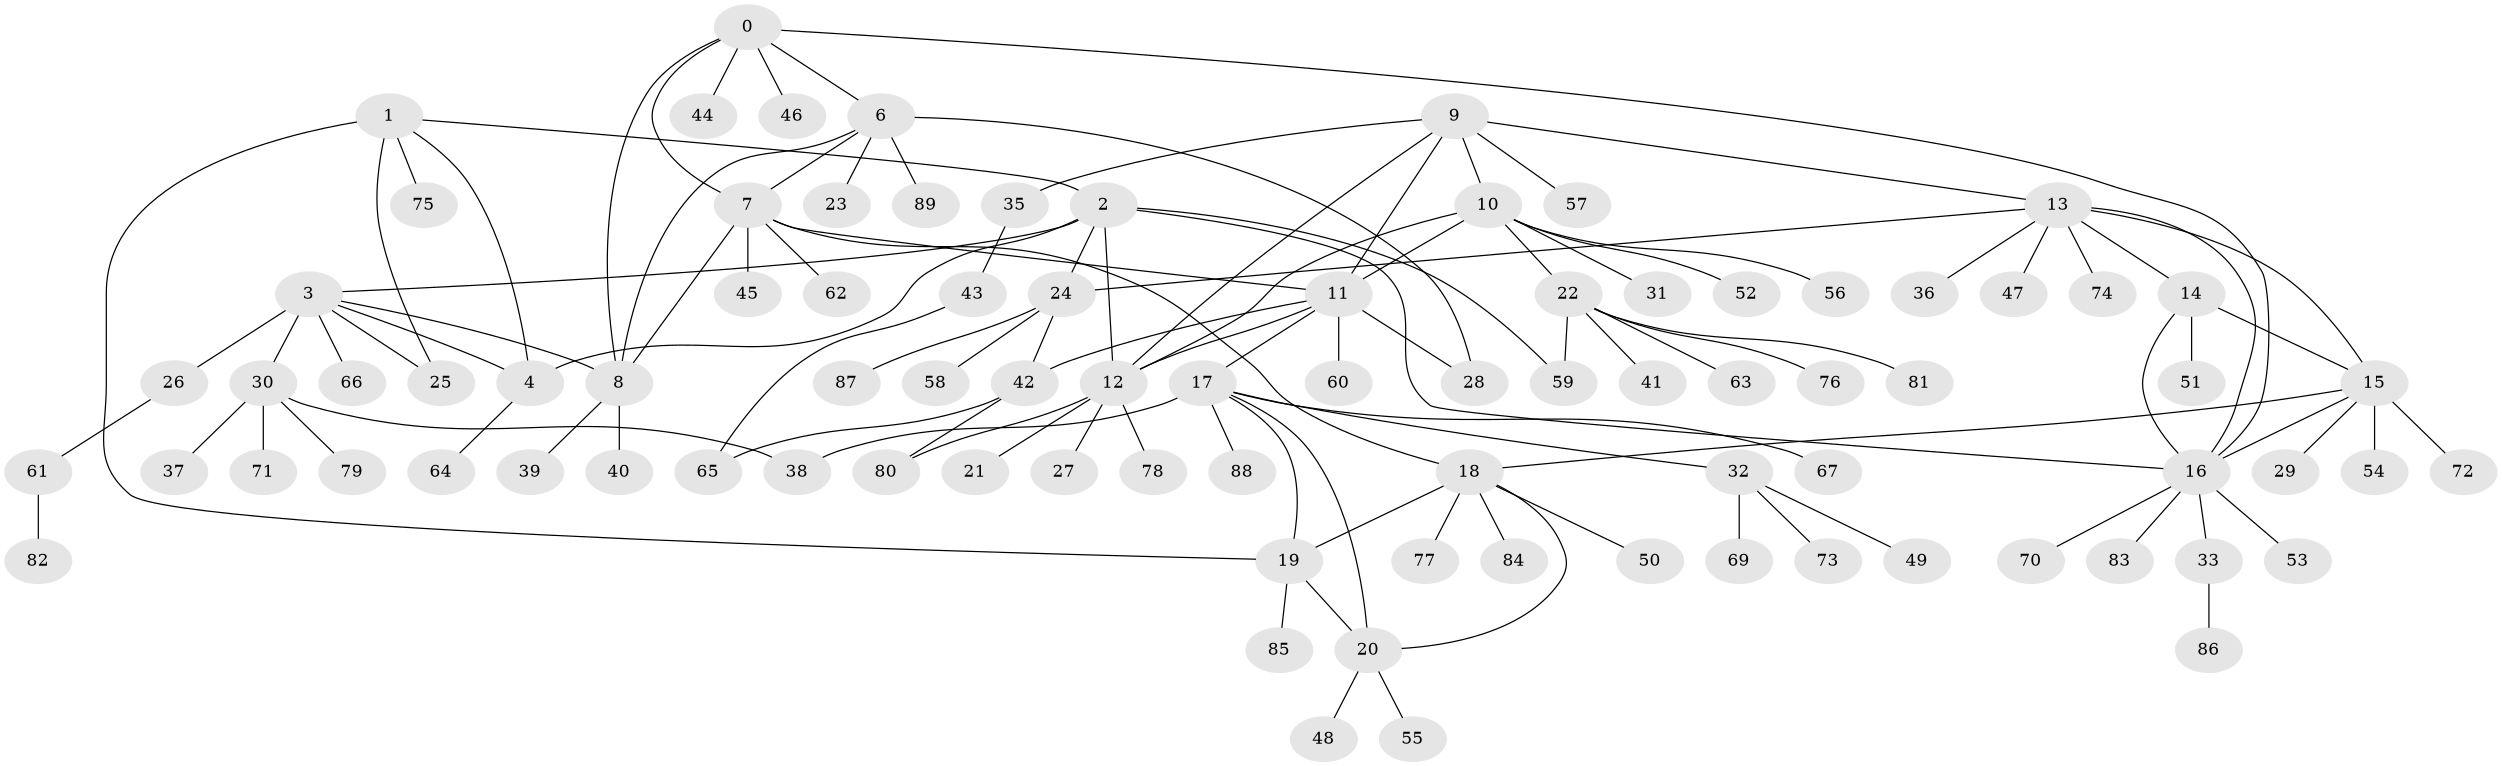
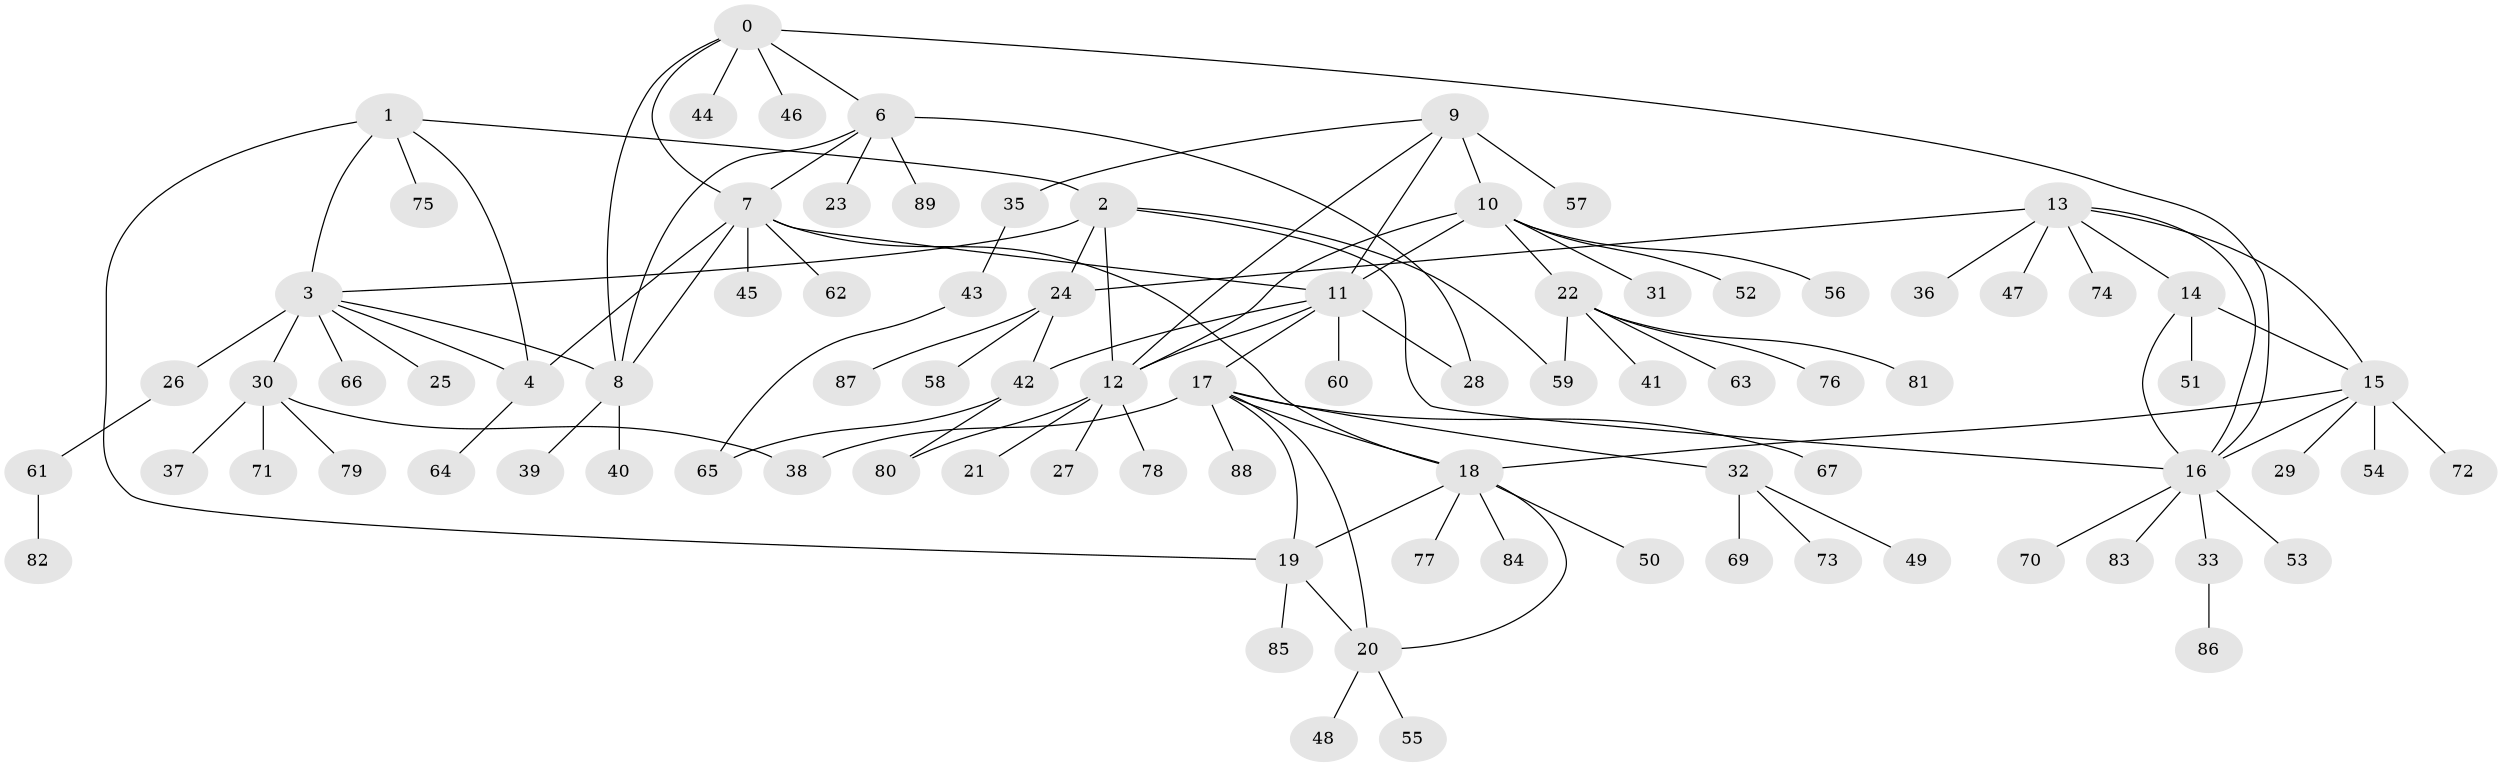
  graph {
    node [color=gray90 style=filled]
    1
    2
    3
    4
    19
    75
    12
    16
    24
    59
    8
    25
    26
    30
    66
    64
    20
    85
    21
    27
    78
    80
    33
    53
    70
    83
    42
    58
    87
    39
    40
    61
    38
    37
    71
    79
    n37 [label=0]
    6
    7
    44
    46
    23
    28
    89
    11
    18
    45
    62
    17
    60
    50
    77
    84
    9
    10
    13
    35
    57
    22
    31
    52
    56
    14
    15
    36
    47
    74
    43
    41
    63
    76
    81
    32
    67
    88
    65
    51
    29
    54
    72
    86
    48
    55
    49
    69
    73
    82
    1 -- 2
-   1 -- 25
+   1 -- 3
    1 -- 4
    1 -- 19
    1 -- 75
    2 -- 3
-   2 -- 4
+   7 -- 4
    2 -- 12
    2 -- 16
    2 -- 24
    2 -- 59
    3 -- 4
    3 -- 8
    3 -- 25
    3 -- 26
    3 -- 30
    3 -- 66
    4 -- 64
    19 -- 20
    19 -- 85
    12 -- 21
    12 -- 27
    12 -- 78
    12 -- 80
    16 -- 33
    16 -- 53
    16 -- 70
    16 -- 83
    24 -- 42
    24 -- 58
    24 -- 87
    8 -- 39
    8 -- 40
    26 -- 61
    30 -- 38
    30 -- 37
    30 -- 71
    30 -- 79
    20 -- 48
    20 -- 55
    33 -- 86
    42 -- 80
    42 -- 65
    61 -- 82
    n37 -- 16
    n37 -- 8
    n37 -- 6
    n37 -- 7
    n37 -- 44
    n37 -- 46
    6 -- 8
    6 -- 7
    6 -- 23
    6 -- 28
    6 -- 89
    7 -- 8
    7 -- 11
    7 -- 18
    7 -- 45
    7 -- 62
    11 -- 12
    11 -- 42
    11 -- 28
    11 -- 17
    11 -- 60
    18 -- 19
    18 -- 20
    18 -- 50
    18 -- 77
    18 -- 84
    17 -- 19
    17 -- 20
    17 -- 38
+   17 -- 18
    17 -- 32
    17 -- 67
    17 -- 88
    9 -- 12
    9 -- 11
    9 -- 10
-   9 -- 13
    9 -- 35
    9 -- 57
    10 -- 12
    10 -- 11
    10 -- 22
    10 -- 31
    10 -- 52
    10 -- 56
    13 -- 16
    13 -- 24
    13 -- 14
    13 -- 15
    13 -- 36
    13 -- 47
    13 -- 74
    35 -- 43
    22 -- 59
    22 -- 41
    22 -- 63
    22 -- 76
    22 -- 81
    14 -- 16
    14 -- 15
    14 -- 51
    15 -- 16
    15 -- 18
    15 -- 29
    15 -- 54
    15 -- 72
    43 -- 65
    32 -- 49
    32 -- 69
    32 -- 73
  }
